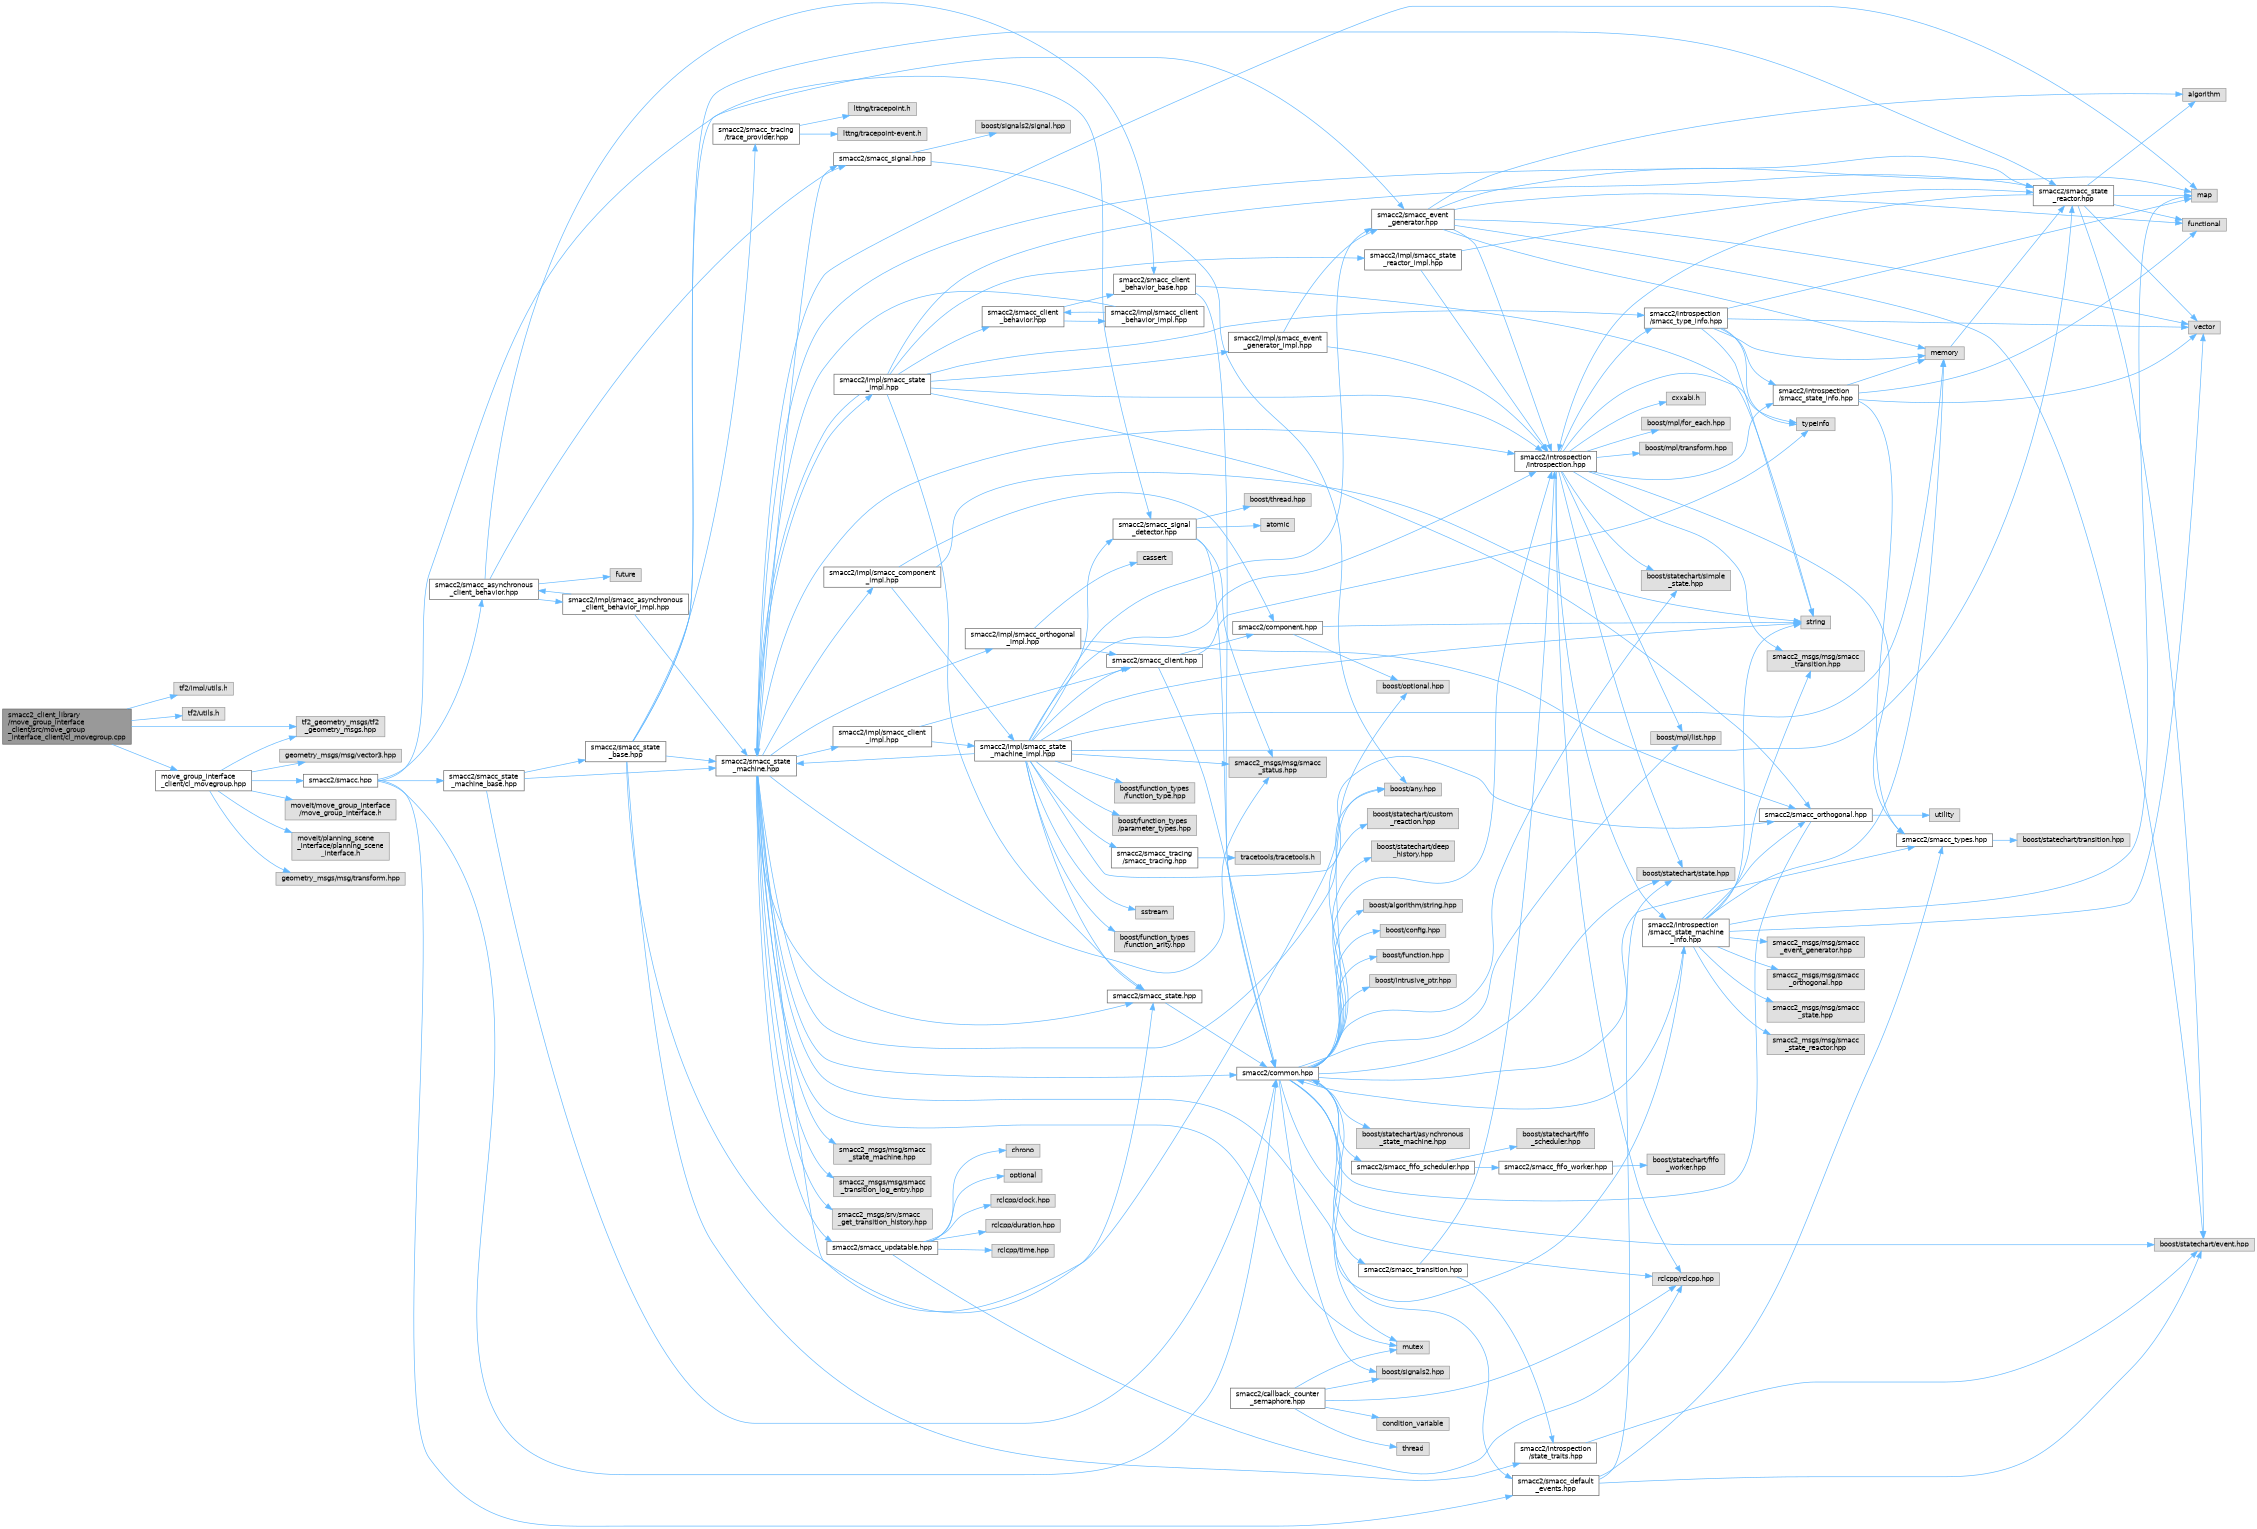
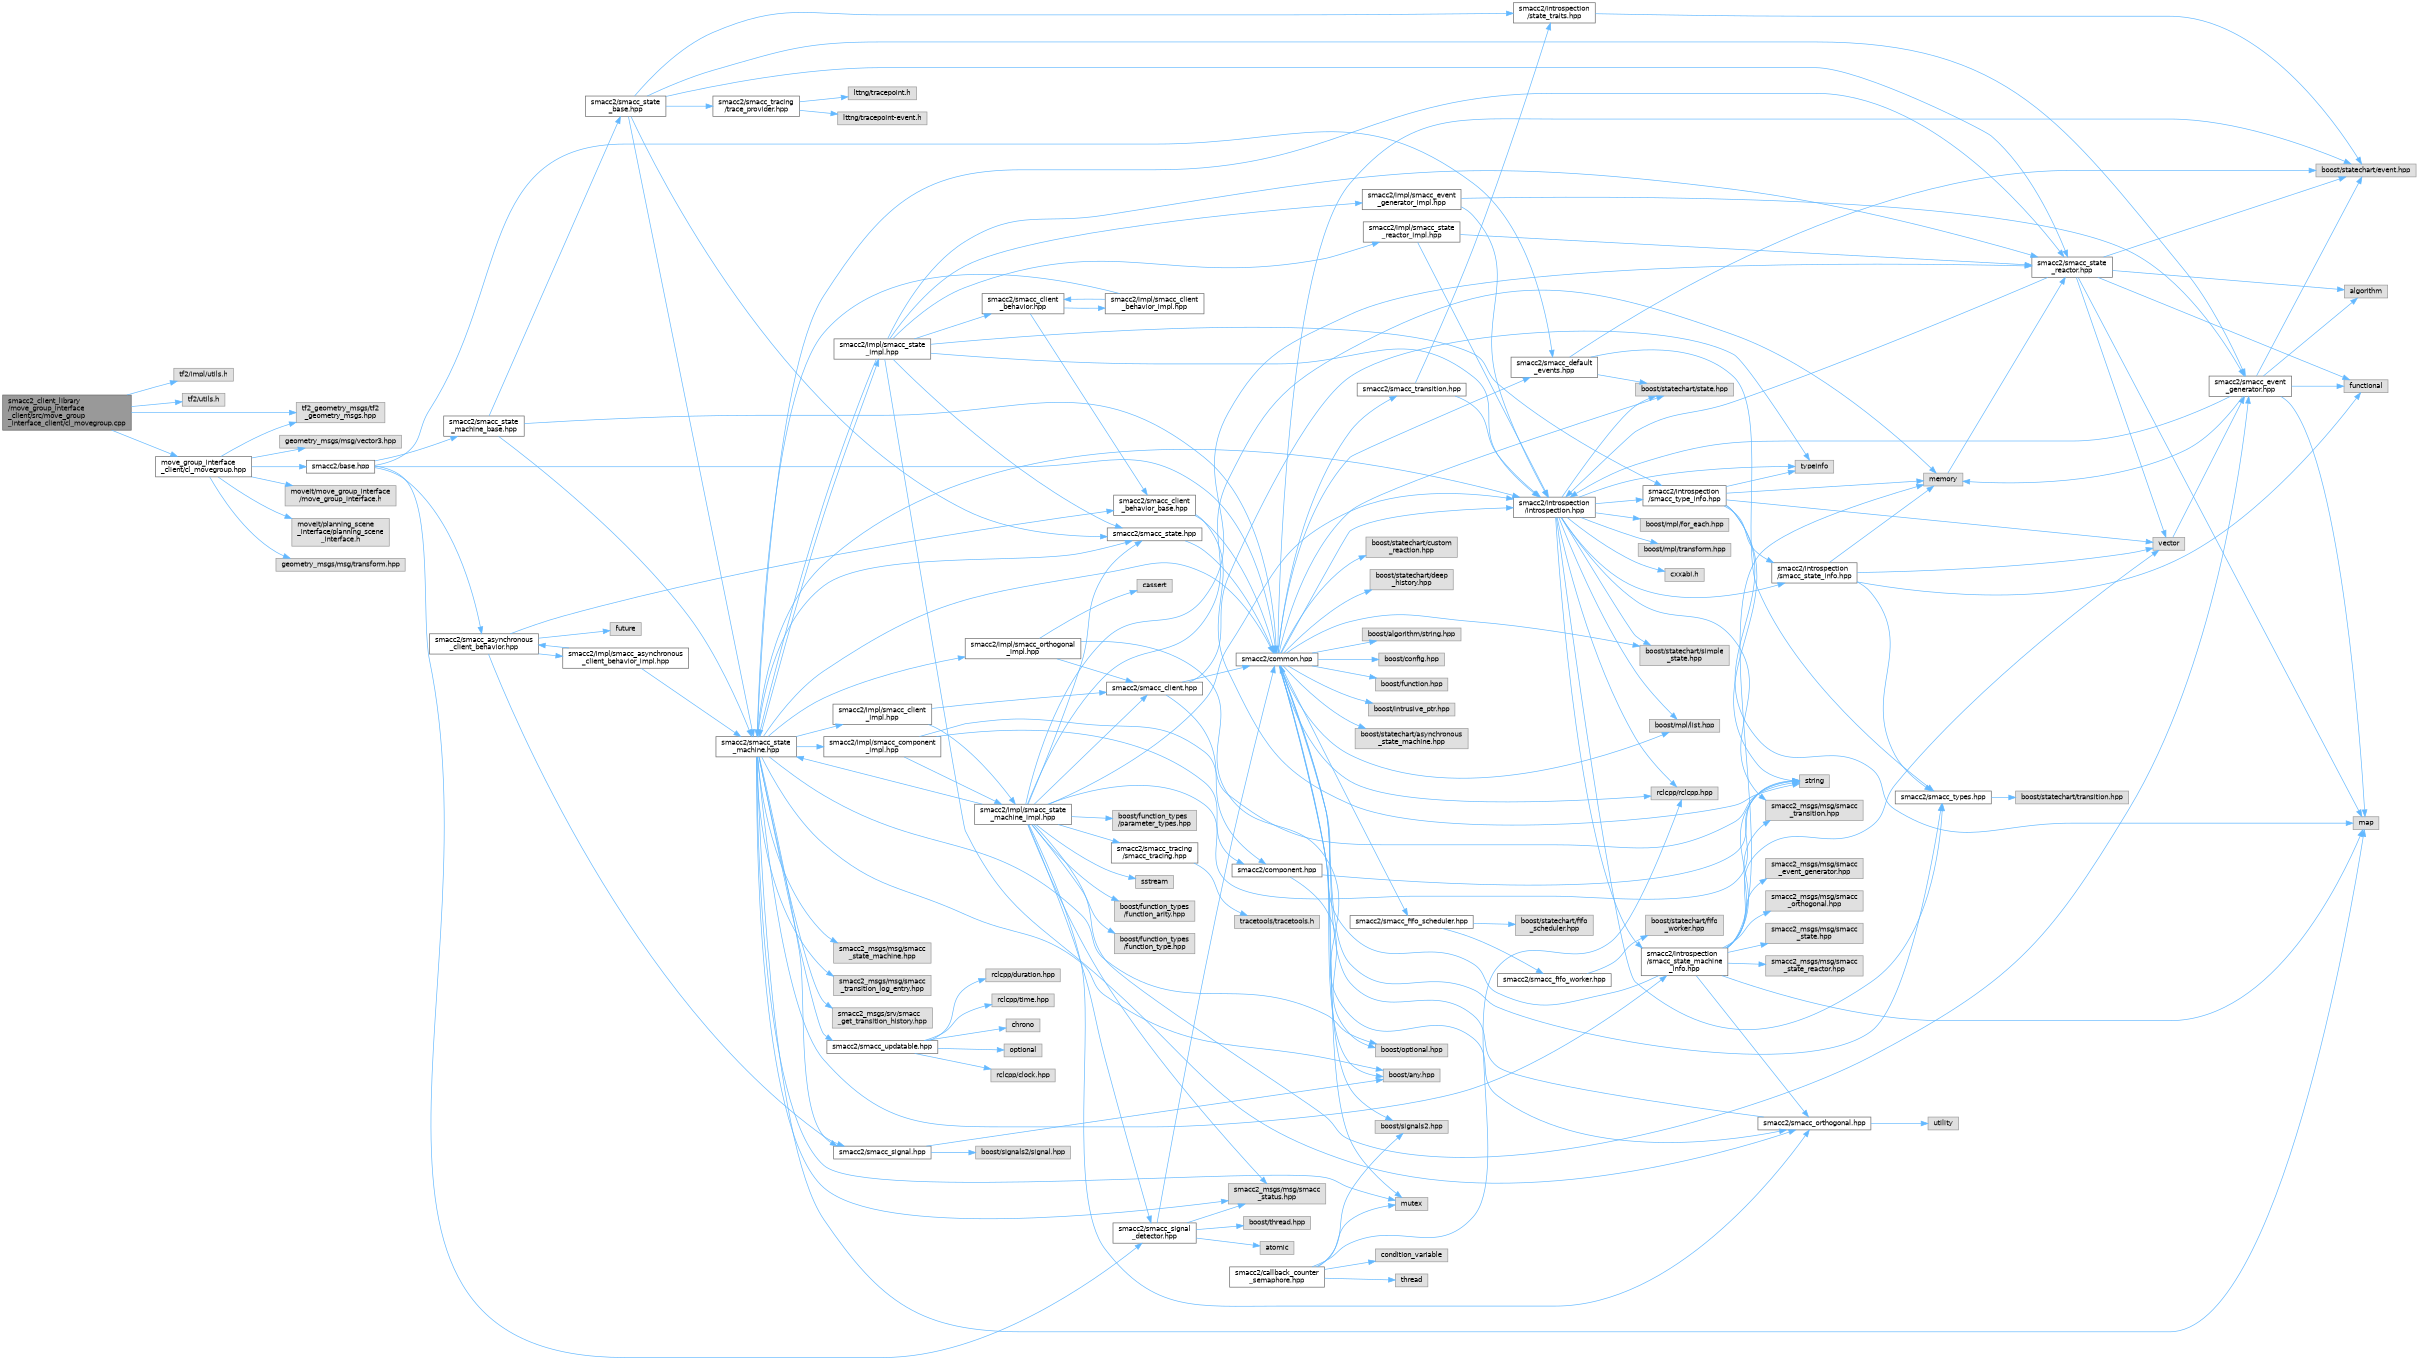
  digraph {
    rankdir=LR
    node [color=grey60 fillcolor="#E0E0E0" fontname=Helvetica fontsize=10 shape=box style=filled]
    edge [color=steelblue1 fontname=Helvetica fontsize=10 labelfontname=Helvetica labelfontsize=10 style=solid]
    n1 [color=gray40 fillcolor=grey60 fontcolor=black height=0.2 label="smacc2_client_library\l/move_group_interface\l_client/src/move_group\l_interface_client/cl_movegroup.cpp" width=0.4]
    n2 [height=0.2 label="tf2/impl/utils.h" width=0.4]
    n3 [height=0.2 label="tf2/utils.h" width=0.4]
    n4 [color=grey40 fillcolor=white height=0.2 label="move_group_interface\l_client/cl_movegroup.hpp" width=0.4]
    n5 [height=0.2 label="tf2_geometry_msgs/tf2\l_geometry_msgs.hpp" width=0.4]
-   n6 [color=grey40 fillcolor=white height=0.2 label="smacc2/smacc.hpp" width=0.4]
+   n6 [color=grey40 fillcolor=white height=0.2 label="smacc2/base.hpp" width=0.4]
    n7 [height=0.2 label="moveit/move_group_interface\l/move_group_interface.h" width=0.4]
    n8 [height=0.2 label="moveit/planning_scene\l_interface/planning_scene\l_interface.h" width=0.4]
    n9 [height=0.2 label="geometry_msgs/msg/transform.hpp" width=0.4]
    n10 [height=0.2 label="geometry_msgs/msg/vector3.hpp" width=0.4]
    n11 [color=grey40 fillcolor=white height=0.2 label="smacc2/common.hpp" width=0.4]
    n12 [color=grey40 fillcolor=white height=0.2 label="smacc2/smacc_default\l_events.hpp" width=0.4]
    n13 [color=grey40 fillcolor=white height=0.2 label="smacc2/smacc_asynchronous\l_client_behavior.hpp" width=0.4]
    n14 [color=grey40 fillcolor=white height=0.2 label="smacc2/smacc_signal\l_detector.hpp" width=0.4]
    n15 [color=grey40 fillcolor=white height=0.2 label="smacc2/smacc_state\l_machine_base.hpp" width=0.4]
    n16 [height=0.2 label="boost/statechart/asynchronous\l_state_machine.hpp" width=0.4]
    n17 [height=0.2 label="boost/statechart/custom\l_reaction.hpp" width=0.4]
    n18 [height=0.2 label="boost/statechart/deep\l_history.hpp" width=0.4]
    n19 [height=0.2 label="boost/statechart/event.hpp" width=0.4]
    n20 [height=0.2 label="boost/statechart/simple\l_state.hpp" width=0.4]
    n21 [height=0.2 label="boost/statechart/state.hpp" width=0.4]
    n22 [height=0.2 label="boost/algorithm/string.hpp" width=0.4]
    n23 [height=0.2 label="boost/any.hpp" width=0.4]
    n24 [height=0.2 label="boost/config.hpp" width=0.4]
    n25 [height=0.2 label="boost/function.hpp" width=0.4]
    n26 [height=0.2 label="boost/intrusive_ptr.hpp" width=0.4]
    n27 [height=0.2 label="boost/mpl/list.hpp" width=0.4]
    n28 [height=0.2 label="boost/signals2.hpp" width=0.4]
    n29 [height=0.2 label=mutex width=0.4]
    n30 [height=0.2 label="rclcpp/rclcpp.hpp" width=0.4]
    n31 [color=grey40 fillcolor=white height=0.2 label="smacc2/introspection\l/introspection.hpp" width=0.4]
    n32 [color=grey40 fillcolor=white height=0.2 label="smacc2/smacc_types.hpp" width=0.4]
    n33 [color=grey40 fillcolor=white height=0.2 label="smacc2/smacc_fifo_scheduler.hpp" width=0.4]
    n34 [color=grey40 fillcolor=white height=0.2 label="smacc2/smacc_transition.hpp" width=0.4]
    n35 [height=0.2 label=future width=0.4]
    n36 [color=grey40 fillcolor=white height=0.2 label="smacc2/smacc_client\l_behavior_base.hpp" width=0.4]
    n37 [color=grey40 fillcolor=white height=0.2 label="smacc2/smacc_signal.hpp" width=0.4]
    n38 [color=grey40 fillcolor=white height=0.2 label="smacc2/impl/smacc_asynchronous\l_client_behavior_impl.hpp" width=0.4]
    n39 [height=0.2 label="smacc2_msgs/msg/smacc\l_status.hpp" width=0.4]
    n40 [height=0.2 label=atomic width=0.4]
    n41 [height=0.2 label="boost/thread.hpp" width=0.4]
    n42 [color=grey40 fillcolor=white height=0.2 label="smacc2/smacc_state\l_machine.hpp" width=0.4]
    n43 [color=grey40 fillcolor=white height=0.2 label="smacc2/smacc_state\l_base.hpp" width=0.4]
    n44 [height=0.2 label="boost/mpl/for_each.hpp" width=0.4]
    n45 [height=0.2 label="boost/mpl/transform.hpp" width=0.4]
    n46 [height=0.2 label=typeinfo width=0.4]
    n47 [color=grey40 fillcolor=white height=0.2 label="smacc2/introspection\l/smacc_state_info.hpp" width=0.4]
    n48 [color=grey40 fillcolor=white height=0.2 label="smacc2/introspection\l/smacc_type_info.hpp" width=0.4]
    n49 [height=0.2 label="cxxabi.h" width=0.4]
    n50 [height=0.2 label="smacc2_msgs/msg/smacc\l_transition.hpp" width=0.4]
    n51 [color=grey40 fillcolor=white height=0.2 label="smacc2/introspection\l/smacc_state_machine\l_info.hpp" width=0.4]
    n52 [height=0.2 label="boost/statechart/transition.hpp" width=0.4]
    n53 [height=0.2 label="boost/statechart/fifo\l_scheduler.hpp" width=0.4]
    n54 [color=grey40 fillcolor=white height=0.2 label="smacc2/smacc_fifo_worker.hpp" width=0.4]
    n55 [color=grey40 fillcolor=white height=0.2 label="smacc2/introspection\l/state_traits.hpp" width=0.4]
    n56 [height=0.2 label=functional width=0.4]
    n57 [height=0.2 label=memory width=0.4]
    n58 [height=0.2 label=vector width=0.4]
    n59 [height=0.2 label=map width=0.4]
    n60 [height=0.2 label=string width=0.4]
    n61 [color=grey40 fillcolor=white height=0.2 label="smacc2/smacc_orthogonal.hpp" width=0.4]
    n62 [height=0.2 label="smacc2_msgs/msg/smacc\l_event_generator.hpp" width=0.4]
    n63 [height=0.2 label="smacc2_msgs/msg/smacc\l_orthogonal.hpp" width=0.4]
    n64 [height=0.2 label="smacc2_msgs/msg/smacc\l_state.hpp" width=0.4]
    n65 [height=0.2 label="smacc2_msgs/msg/smacc\l_state_reactor.hpp" width=0.4]
    n66 [color=grey40 fillcolor=white height=0.2 label="smacc2/smacc_state\l_reactor.hpp" width=0.4]
    n67 [height=0.2 label=utility width=0.4]
    n68 [height=0.2 label="boost/statechart/fifo\l_worker.hpp" width=0.4]
    n69 [height=0.2 label="boost/signals2/signal.hpp" width=0.4]
    n70 [color=grey40 fillcolor=white height=0.2 label="smacc2/smacc_updatable.hpp" width=0.4]
    n71 [height=0.2 label="smacc2_msgs/msg/smacc\l_state_machine.hpp" width=0.4]
    n72 [height=0.2 label="smacc2_msgs/msg/smacc\l_transition_log_entry.hpp" width=0.4]
    n73 [height=0.2 label="smacc2_msgs/srv/smacc\l_get_transition_history.hpp" width=0.4]
    n74 [color=grey40 fillcolor=white height=0.2 label="smacc2/smacc_state.hpp" width=0.4]
    n75 [color=grey40 fillcolor=white height=0.2 label="smacc2/impl/smacc_client\l_impl.hpp" width=0.4]
    n76 [color=grey40 fillcolor=white height=0.2 label="smacc2/impl/smacc_component\l_impl.hpp" width=0.4]
    n77 [color=grey40 fillcolor=white height=0.2 label="smacc2/impl/smacc_orthogonal\l_impl.hpp" width=0.4]
    n78 [color=grey40 fillcolor=white height=0.2 label="smacc2/impl/smacc_state\l_impl.hpp" width=0.4]
    n79 [height=0.2 label="boost/optional.hpp" width=0.4]
    n80 [height=0.2 label=chrono width=0.4]
    n81 [height=0.2 label=optional width=0.4]
    n82 [height=0.2 label="rclcpp/clock.hpp" width=0.4]
    n83 [height=0.2 label="rclcpp/duration.hpp" width=0.4]
    n84 [height=0.2 label="rclcpp/time.hpp" width=0.4]
    n85 [color=grey40 fillcolor=white height=0.2 label="smacc2/callback_counter\l_semaphore.hpp" width=0.4]
    n86 [height=0.2 label=condition_variable width=0.4]
    n87 [height=0.2 label=thread width=0.4]
    n88 [height=0.2 label=algorithm width=0.4]
    n89 [color=grey40 fillcolor=white height=0.2 label="smacc2/impl/smacc_state\l_machine_impl.hpp" width=0.4]
    n90 [color=grey40 fillcolor=white height=0.2 label="smacc2/smacc_client.hpp" width=0.4]
    n91 [color=grey40 fillcolor=white height=0.2 label="smacc2/component.hpp" width=0.4]
    n92 [height=0.2 label=cassert width=0.4]
    n93 [color=grey40 fillcolor=white height=0.2 label="smacc2/smacc_client\l_behavior.hpp" width=0.4]
    n94 [color=grey40 fillcolor=white height=0.2 label="smacc2/impl/smacc_event\l_generator_impl.hpp" width=0.4]
    n95 [color=grey40 fillcolor=white height=0.2 label="smacc2/impl/smacc_state\l_reactor_impl.hpp" width=0.4]
    n96 [height=0.2 label=sstream width=0.4]
    n97 [color=grey40 fillcolor=white height=0.2 label="smacc2/smacc_event\l_generator.hpp" width=0.4]
    n98 [height=0.2 label="boost/function_types\l/function_arity.hpp" width=0.4]
    n99 [height=0.2 label="boost/function_types\l/function_type.hpp" width=0.4]
    n100 [height=0.2 label="boost/function_types\l/parameter_types.hpp" width=0.4]
    n101 [color=grey40 fillcolor=white height=0.2 label="smacc2/smacc_tracing\l/smacc_tracing.hpp" width=0.4]
    n102 [height=0.2 label="tracetools/tracetools.h" width=0.4]
    n103 [color=grey40 fillcolor=white height=0.2 label="smacc2/impl/smacc_client\l_behavior_impl.hpp" width=0.4]
    n104 [color=grey40 fillcolor=white height=0.2 label="smacc2/smacc_tracing\l/trace_provider.hpp" width=0.4]
    n105 [height=0.2 label="lttng/tracepoint.h" width=0.4]
    n106 [height=0.2 label="lttng/tracepoint-event.h" width=0.4]
    n1 -> n2
    n1 -> n3
    n1 -> n4
    n1 -> n5
    n4 -> n5
    n4 -> n6
    n4 -> n7
    n4 -> n8
    n4 -> n9
    n4 -> n10
    n6 -> n11
    n6 -> n12
    n6 -> n13
    n6 -> n14
    n6 -> n15
    n11 -> n12
    n11 -> n16
    n11 -> n17
    n11 -> n18
    n11 -> n19
    n11 -> n20
    n11 -> n21
    n11 -> n22
    n11 -> n23
    n11 -> n24
    n11 -> n25
    n11 -> n26
    n11 -> n27
    n11 -> n28
    n11 -> n29
    n11 -> n30
    n11 -> n31
    n11 -> n32
    n11 -> n33
    n11 -> n34
    n12 -> n19
    n12 -> n21
    n12 -> n32
    n13 -> n35
    n13 -> n36
    n13 -> n37
    n13 -> n38
    n14 -> n11
    n14 -> n39
    n14 -> n40
    n14 -> n41
    n15 -> n11
    n15 -> n42
    n15 -> n43
    n31 -> n20
    n31 -> n21
    n31 -> n27
    n31 -> n30
    n31 -> n32
    n31 -> n44
    n31 -> n45
    n31 -> n46
    n31 -> n47
    n31 -> n48
    n31 -> n49
    n31 -> n50
    n31 -> n51
    n32 -> n52
    n33 -> n53
    n33 -> n54
    n34 -> n31
    n34 -> n55
    n36 -> n11
    n36 -> n60
    n37 -> n23
    n37 -> n69
    n38 -> n13
    n38 -> n42
    n42 -> n11
    n42 -> n23
    n42 -> n29
    n42 -> n31
    n42 -> n37
    n42 -> n39
    n42 -> n51
    n42 -> n59
    n42 -> n66
    n42 -> n70
    n42 -> n71
    n42 -> n72
    n42 -> n73
    n42 -> n74
    n42 -> n75
    n42 -> n76
    n42 -> n77
    n42 -> n78
    n42 -> n79
    n43 -> n42
    n43 -> n55
    n43 -> n66
    n43 -> n74
    n43 -> n97
    n43 -> n104
    n47 -> n32
    n47 -> n56
    n47 -> n57
    n47 -> n58
    n48 -> n46
    n48 -> n47
    n48 -> n57
    n48 -> n58
    n48 -> n59
    n48 -> n60
    n51 -> n11
    n51 -> n50
    n51 -> n57
    n51 -> n58
    n51 -> n59
    n51 -> n60
    n51 -> n61
    n51 -> n62
    n51 -> n63
    n51 -> n64
    n51 -> n65
    n54 -> n68
    n55 -> n19
    n57 -> n66
    n61 -> n11
    n61 -> n67
    n66 -> n19
    n66 -> n31
    n66 -> n56
    n66 -> n58
    n66 -> n59
    n66 -> n88
-   n70 -> n30
    n70 -> n80
    n70 -> n81
    n70 -> n82
    n70 -> n83
    n70 -> n84
    n74 -> n11
    n75 -> n89
    n75 -> n90
    n76 -> n60
    n76 -> n89
    n76 -> n91
    n77 -> n61
    n77 -> n90
    n77 -> n92
    n78 -> n31
    n78 -> n42
    n78 -> n48
    n78 -> n61
    n78 -> n66
    n78 -> n74
    n78 -> n93
    n78 -> n94
    n78 -> n95
    n85 -> n28
    n85 -> n29
    n85 -> n30
    n85 -> n86
    n85 -> n87
    n89 -> n14
    n89 -> n31
    n89 -> n39
    n89 -> n42
    n89 -> n57
    n89 -> n60
    n89 -> n61
    n89 -> n66
    n89 -> n74
    n89 -> n90
    n89 -> n96
    n89 -> n97
    n89 -> n98
    n89 -> n99
    n89 -> n100
    n89 -> n101
    n90 -> n11
    n90 -> n46
    n90 -> n91
    n91 -> n60
    n91 -> n79
    n93 -> n36
    n93 -> n103
    n94 -> n31
    n94 -> n97
    n95 -> n31
    n95 -> n66
    n97 -> n19
    n97 -> n31
    n97 -> n56
    n97 -> n57
-   n97 -> n58
+   n58 -> n97
    n97 -> n59
    n97 -> n88
    n101 -> n102
    n103 -> n42
    n103 -> n93
    n104 -> n105
    n104 -> n106
  }
